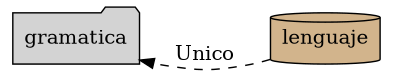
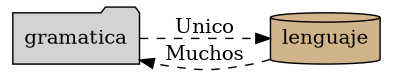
  digraph {
    rankdir=LR
    node [style=filled]
    edge [style=dashed]
    n1 [label=gramatica shape=folder fillcolor=lightgrey]
    n2 [label=lenguaje shape=cylinder fillcolor=tan]
-   n2 -> n1 [label=Unico]
+   n1 -> n2 [label=Unico]
+   n2 -> n1 [label=Muchos]
  }
